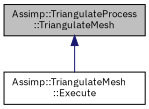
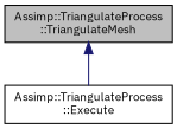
  digraph {
    rankdir=TB
    fontname="IBM Plex Sans"
    node [color=black fontname="IBM Plex Sans" fontsize=10 shape=record style=filled]
    n1 [fillcolor=grey75 fontcolor=black height=0.2 label="Assimp::TriangulateProcess\l::TriangulateMesh" width=0.4]
-   n2 [fillcolor=white height=0.2 label="Assimp::TriangulateMesh\l::Execute" width=0.4]
+   n2 [fillcolor=white height=0.2 label="Assimp::TriangulateProcess\l::Execute" width=0.4]
    n1 -> n2 [color=midnightblue dir=back fontname="IBM Plex Sans" fontsize=10 labelfontname=Helvetica labelfontsize=10 style=solid]
  }
